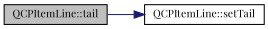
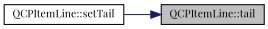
  digraph {
    rankdir=RL
    fontname="Playfair Display"
    node [color=black fontname="Playfair Display" fontsize=10 shape=record style=filled]
    n1 [fillcolor=grey75 fontcolor=black height=0.2 label="QCPItemLine::tail" width=0.4]
    n2 [fillcolor=white height=0.2 label="QCPItemLine::setTail" width=0.4]
-   n2 -> n1 [color=midnightblue dir=back fontname="Playfair Display" fontsize=10 labelfontname=Helvetica labelfontsize=10 style=solid]
+   n1 -> n2 [color=midnightblue dir=back fontname="Playfair Display" fontsize=10 labelfontname=Helvetica labelfontsize=10 style=solid]
  }
